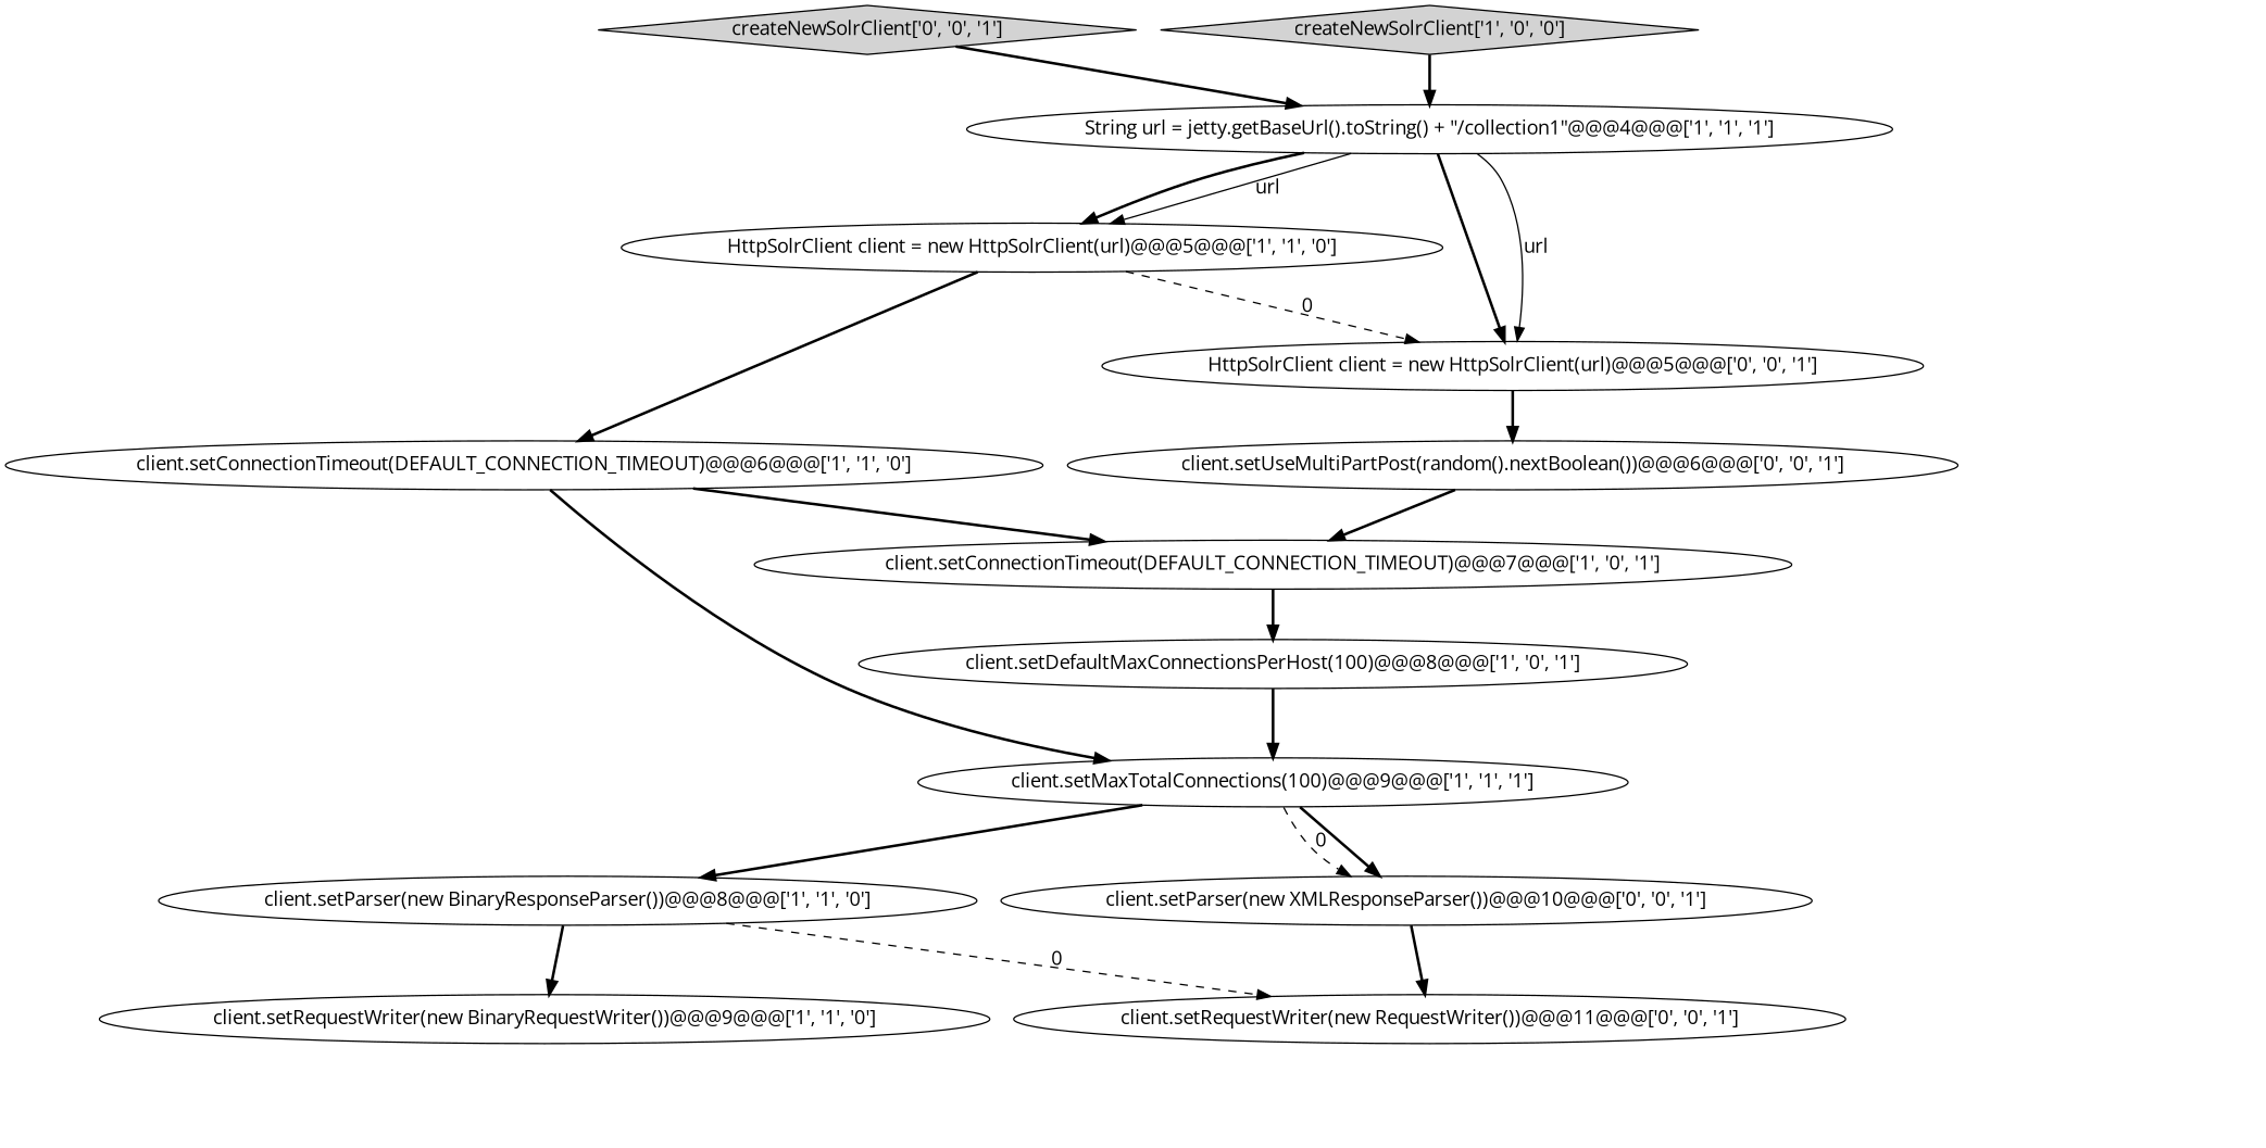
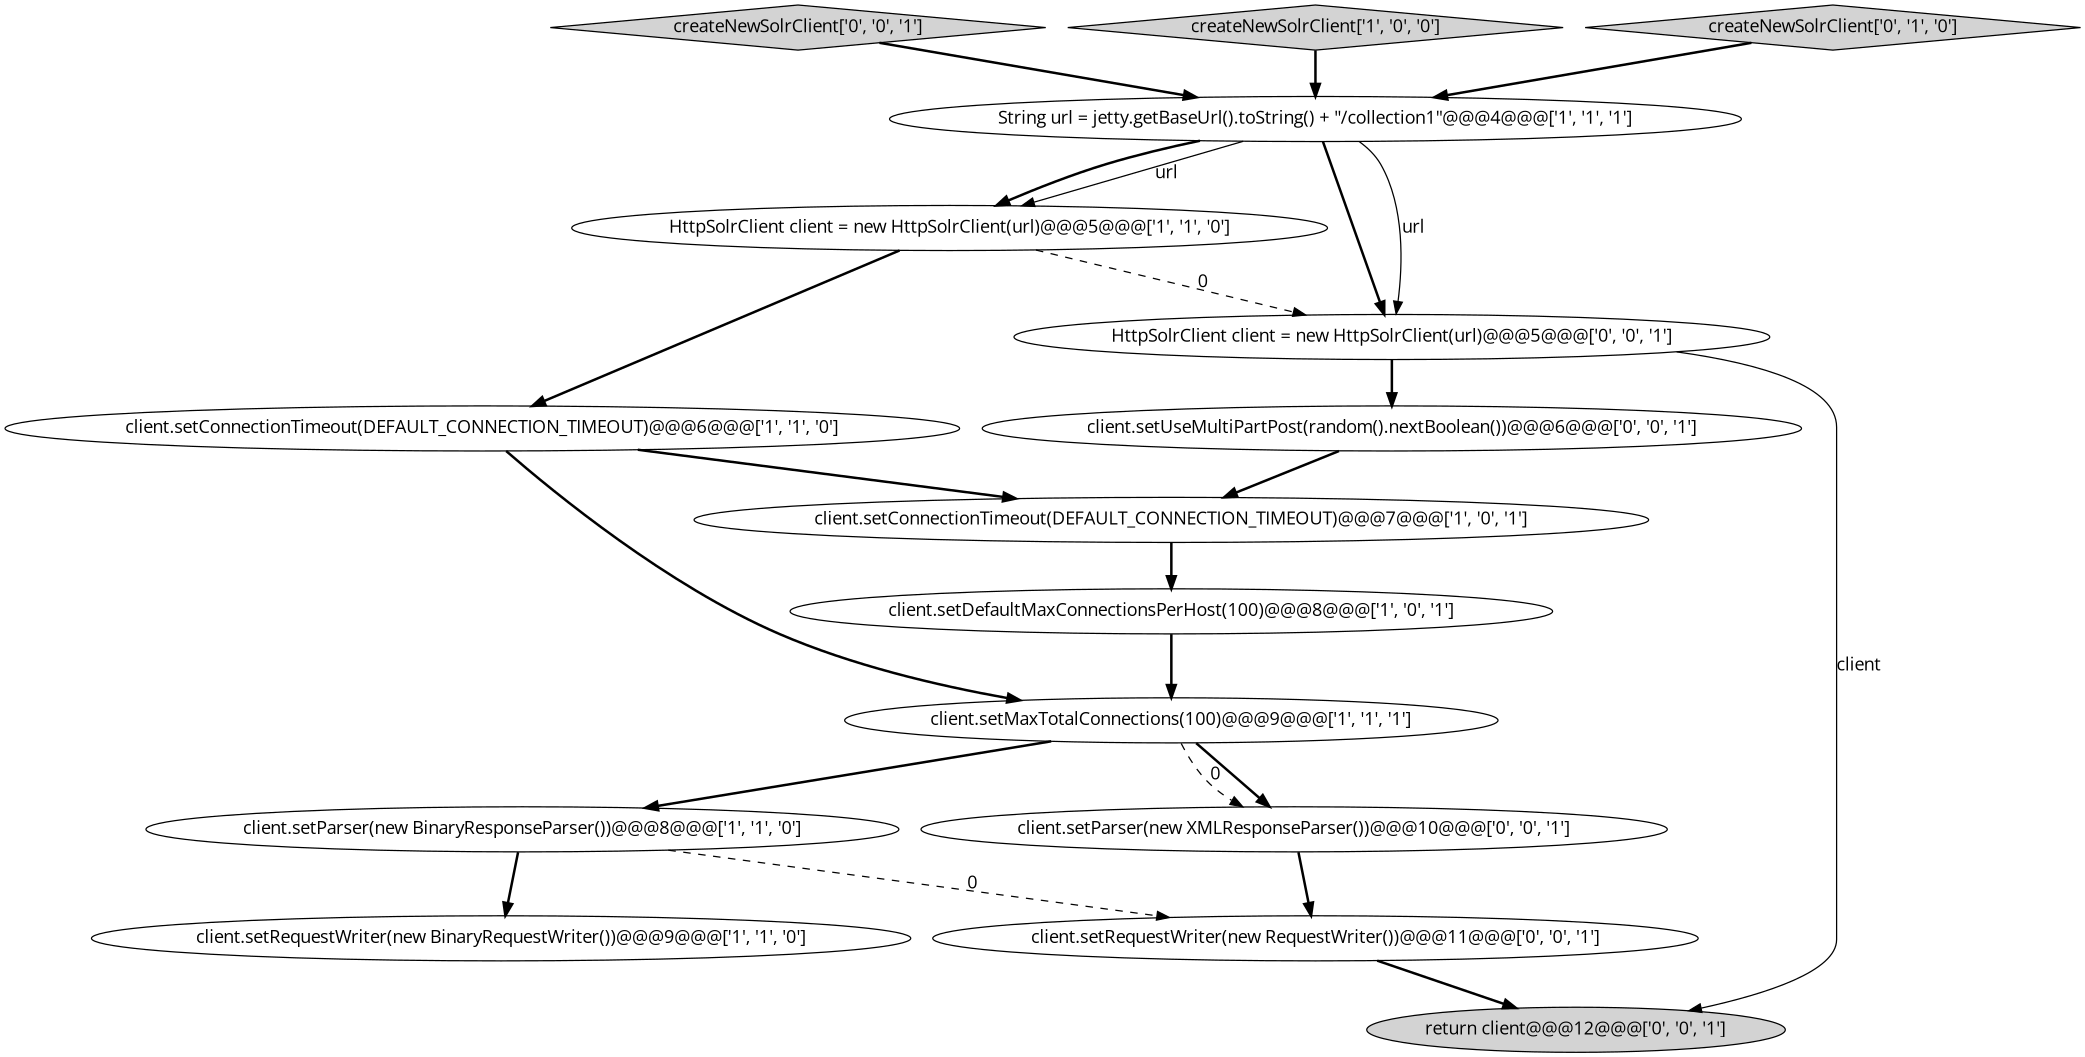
  digraph {
    fontname="Open Sans"
    node [fillcolor=white fontname="Open Sans" shape=ellipse style=filled]
    edge [fontname="Open Sans" style=bold]
    n1 [label="client.setParser(new XMLResponseParser())@@@10@@@['0', '0', '1']"]
    n2 [label="client.setRequestWriter(new RequestWriter())@@@11@@@['0', '0', '1']"]
+   n3 [fillcolor=lightgray label="return client@@@12@@@['0', '0', '1']"]
    n4 [label="client.setConnectionTimeout(DEFAULT_CONNECTION_TIMEOUT)@@@7@@@['1', '0', '1']"]
    n5 [label="client.setDefaultMaxConnectionsPerHost(100)@@@8@@@['1', '0', '1']"]
    n6 [label="client.setMaxTotalConnections(100)@@@9@@@['1', '1', '1']"]
    n7 [label="client.setRequestWriter(new BinaryRequestWriter())@@@9@@@['1', '1', '0']"]
    n8 [label="client.setParser(new BinaryResponseParser())@@@8@@@['1', '1', '0']"]
    n9 [label="String url = jetty.getBaseUrl().toString() + \"/collection1\"@@@4@@@['1', '1', '1']"]
    n10 [label="HttpSolrClient client = new HttpSolrClient(url)@@@5@@@['1', '1', '0']"]
    n11 [label="HttpSolrClient client = new HttpSolrClient(url)@@@5@@@['0', '0', '1']"]
    n12 [label="client.setConnectionTimeout(DEFAULT_CONNECTION_TIMEOUT)@@@6@@@['1', '1', '0']"]
    n13 [label="client.setUseMultiPartPost(random().nextBoolean())@@@6@@@['0', '0', '1']"]
    n14 [fillcolor=lightgray label="createNewSolrClient['0', '0', '1']" shape=diamond]
    n15 [fillcolor=lightgray label="createNewSolrClient['1', '0', '0']" shape=diamond]
+   n16 [fillcolor=lightgray label="createNewSolrClient['0', '1', '0']" shape=diamond]
    n1 -> n2
+   n2 -> n3
    n4 -> n5
    n5 -> n6
    n6 -> n1
    n6 -> n1 [label=0 style=dashed]
    n6 -> n8
    n8 -> n2 [label=0 style=dashed]
    n8 -> n7
    n9 -> n10 [label=url style=solid]
    n9 -> n10
    n9 -> n11 [label=url style=solid]
    n9 -> n11
    n10 -> n11 [label=0 style=dashed]
    n10 -> n12
+   n11 -> n3 [label=client style=solid]
    n11 -> n13
    n12 -> n4
    n12 -> n6
    n13 -> n4
    n14 -> n9
    n15 -> n9
+   n16 -> n9
  }
